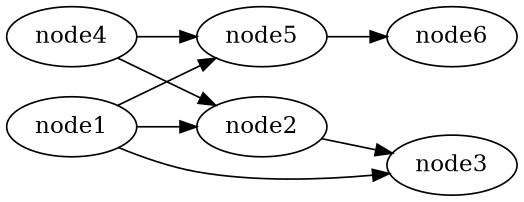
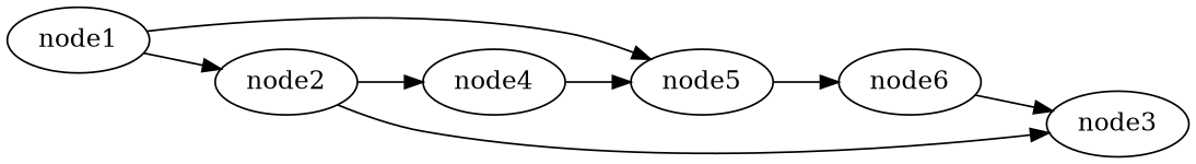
  digraph {
    rankdir=LR
    node5
    node6
    node4
    node2
    node3
    node1
    node5 -> node6
    node4 -> node5
-   node4 -> node2
+   node2 -> node4
    node2 -> node3
    node1 -> node5
    node1 -> node2
-   node1 -> node3
+   node6 -> node3
  }
